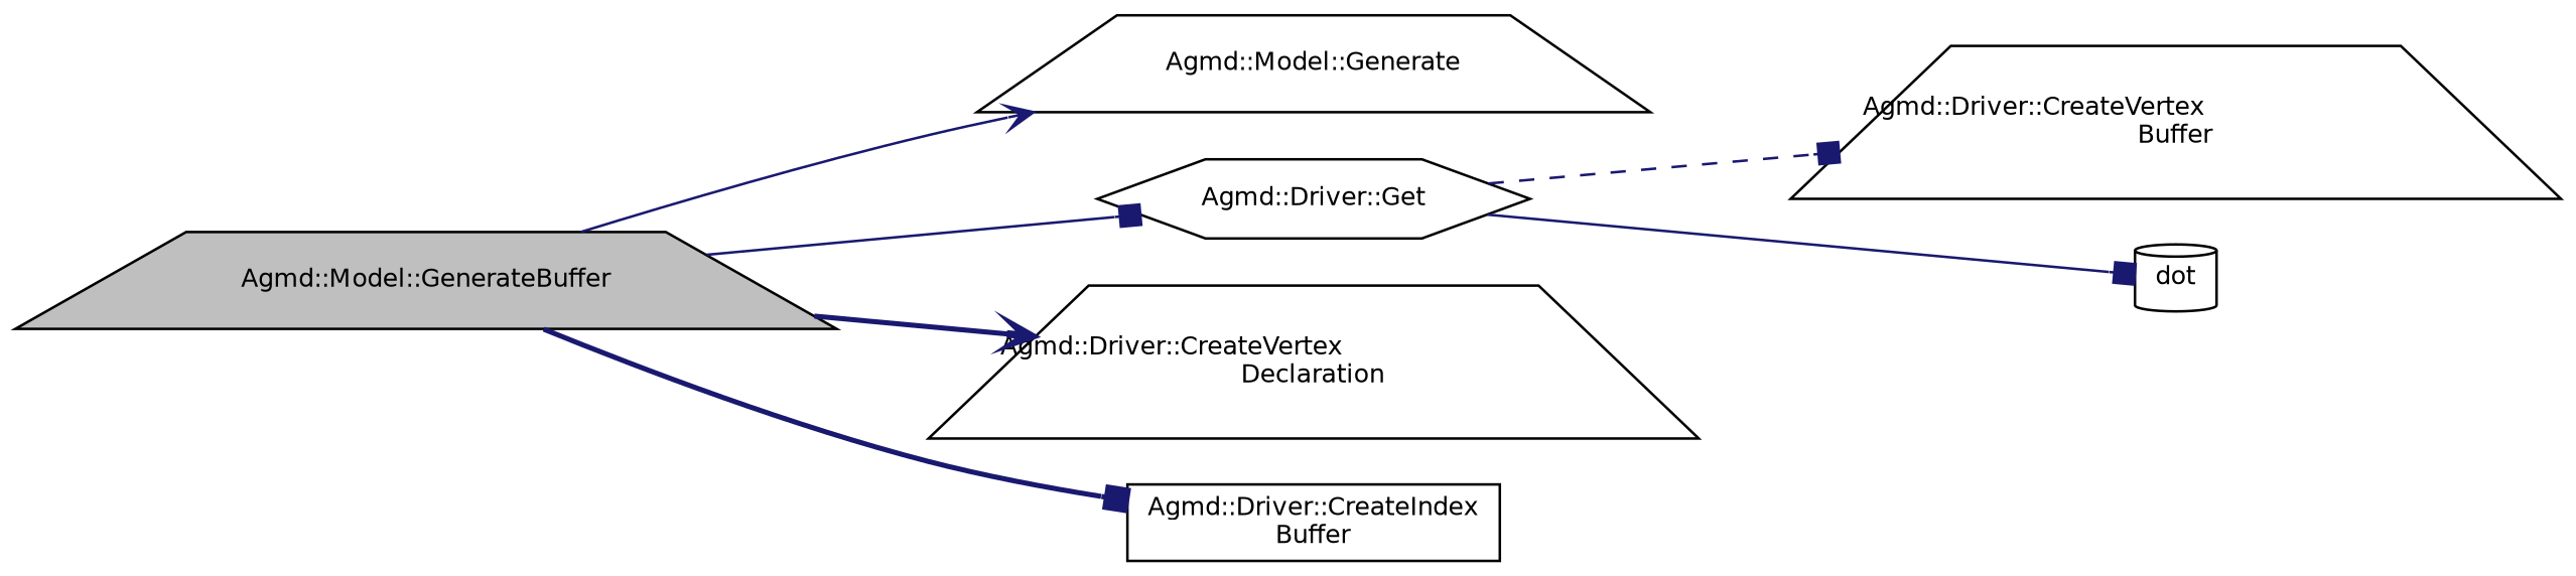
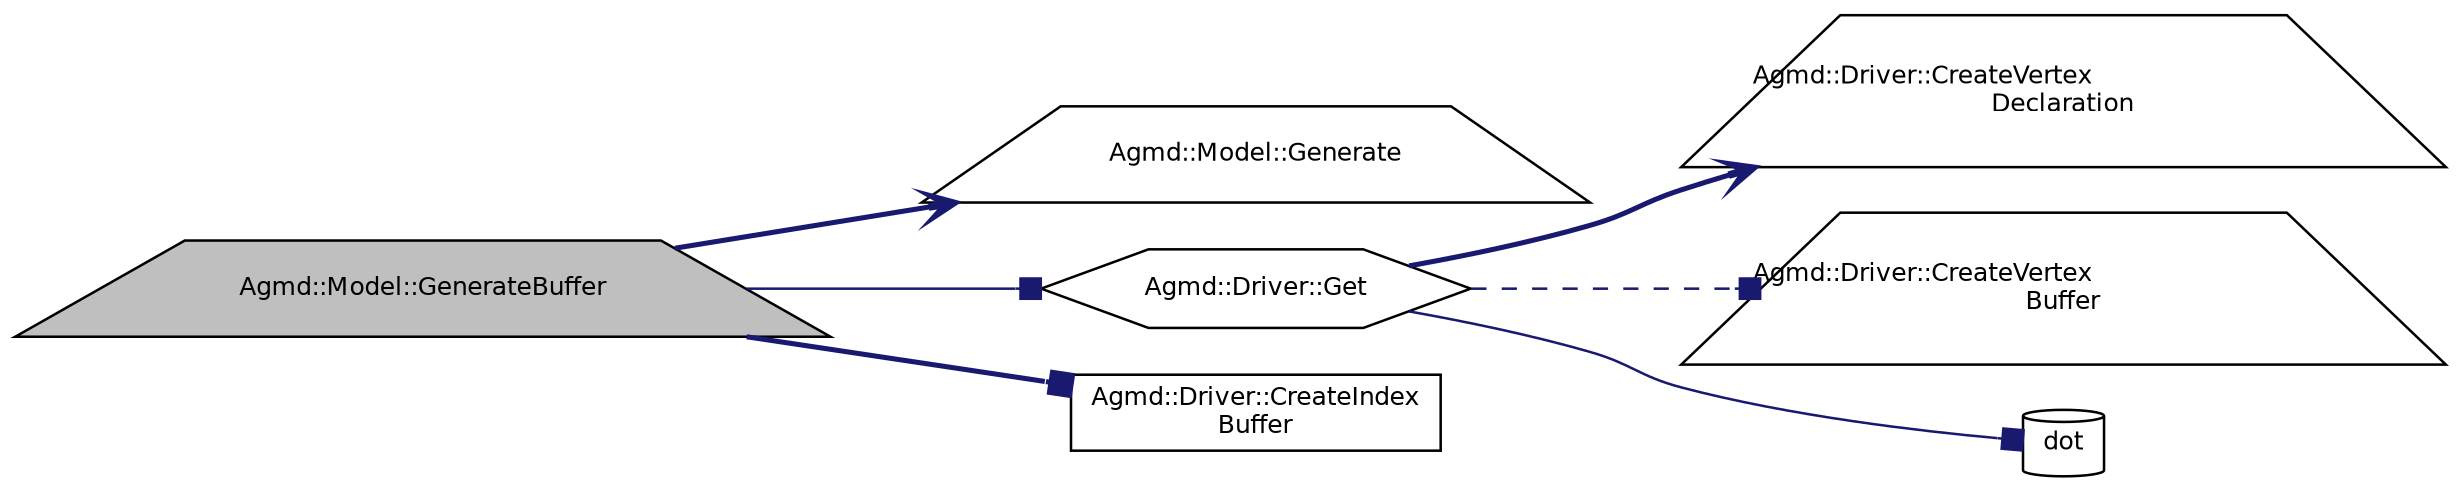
  digraph {
    rankdir=LR
    node [color=black fillcolor=white fontname=Helvetica fontsize=10 shape=trapezium style=filled]
    edge [arrowhead=box color=midnightblue fontname=Helvetica fontsize=10 labelfontname=Helvetica labelfontsize=10 style=solid]
    n1 [fillcolor=grey75 fontcolor=black height=0.2 label="Agmd::Model::GenerateBuffer" width=0.4]
    n2 [height=0.2 label="Agmd::Model::Generate" width=0.4]
    n3 [height=0.2 label="Agmd::Driver::Get" shape=hexagon width=0.4]
    n4 [height=0.2 label="Agmd::Driver::CreateVertex\lDeclaration" width=0.4]
    n5 [height=0.2 label="Agmd::Driver::CreateIndex\lBuffer" shape=box width=0.4]
    n6 [height=0.2 label="Agmd::Driver::CreateVertex\lBuffer" width=0.4]
    n7 [height=0.2 label=dot shape=cylinder width=0.4]
-   n1 -> n2 [arrowhead=vee]
+   n1 -> n2 [arrowhead=vee style=bold]
    n1 -> n3
-   n1 -> n4 [arrowhead=vee style=bold]
+   n3 -> n4 [arrowhead=vee style=bold]
    n1 -> n5 [style=bold]
    n3 -> n6 [style=dashed]
    n3 -> n7
  }
